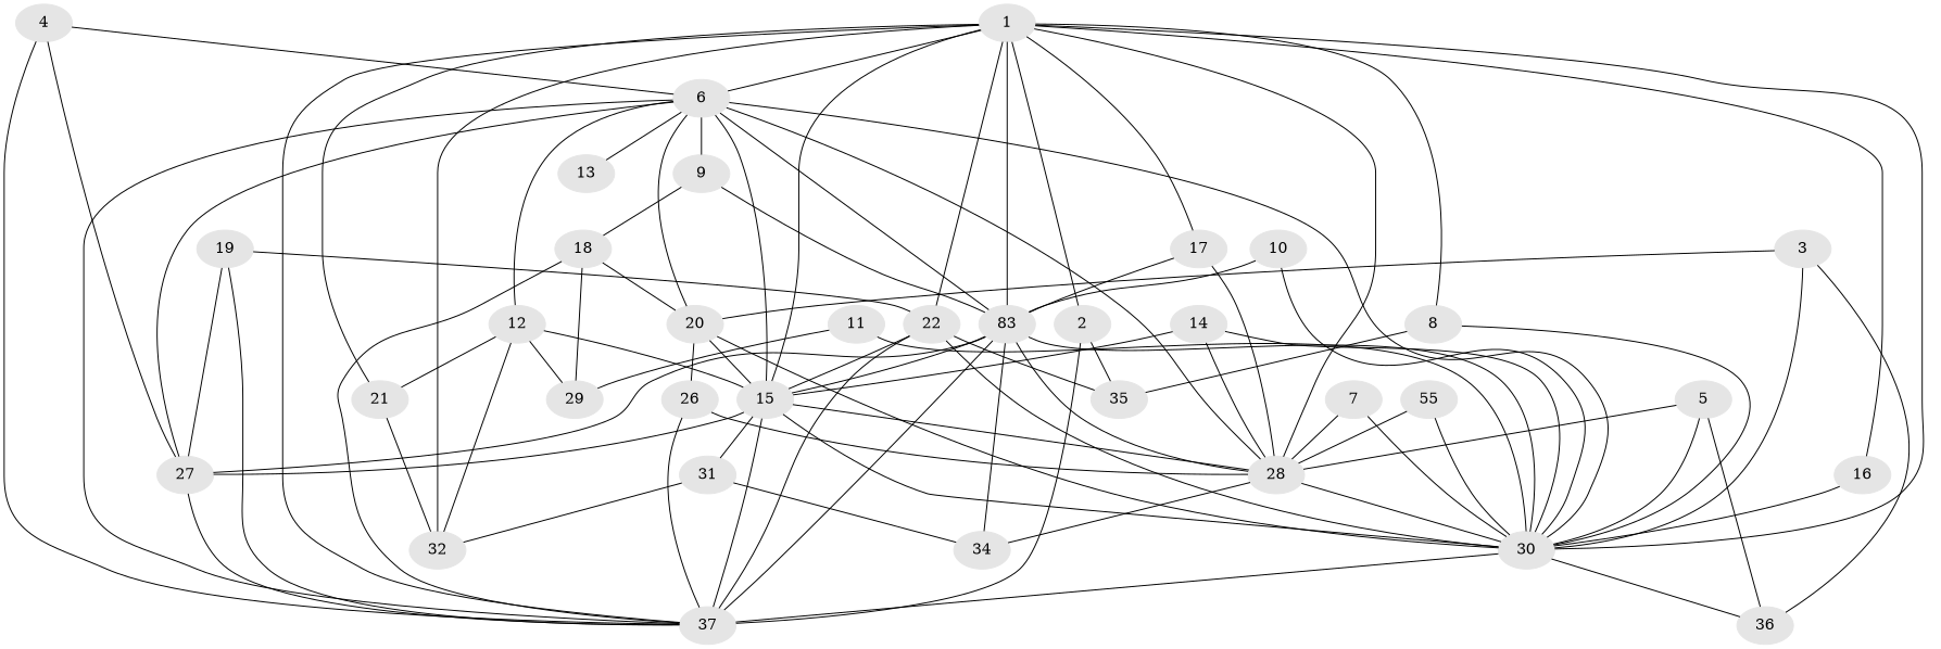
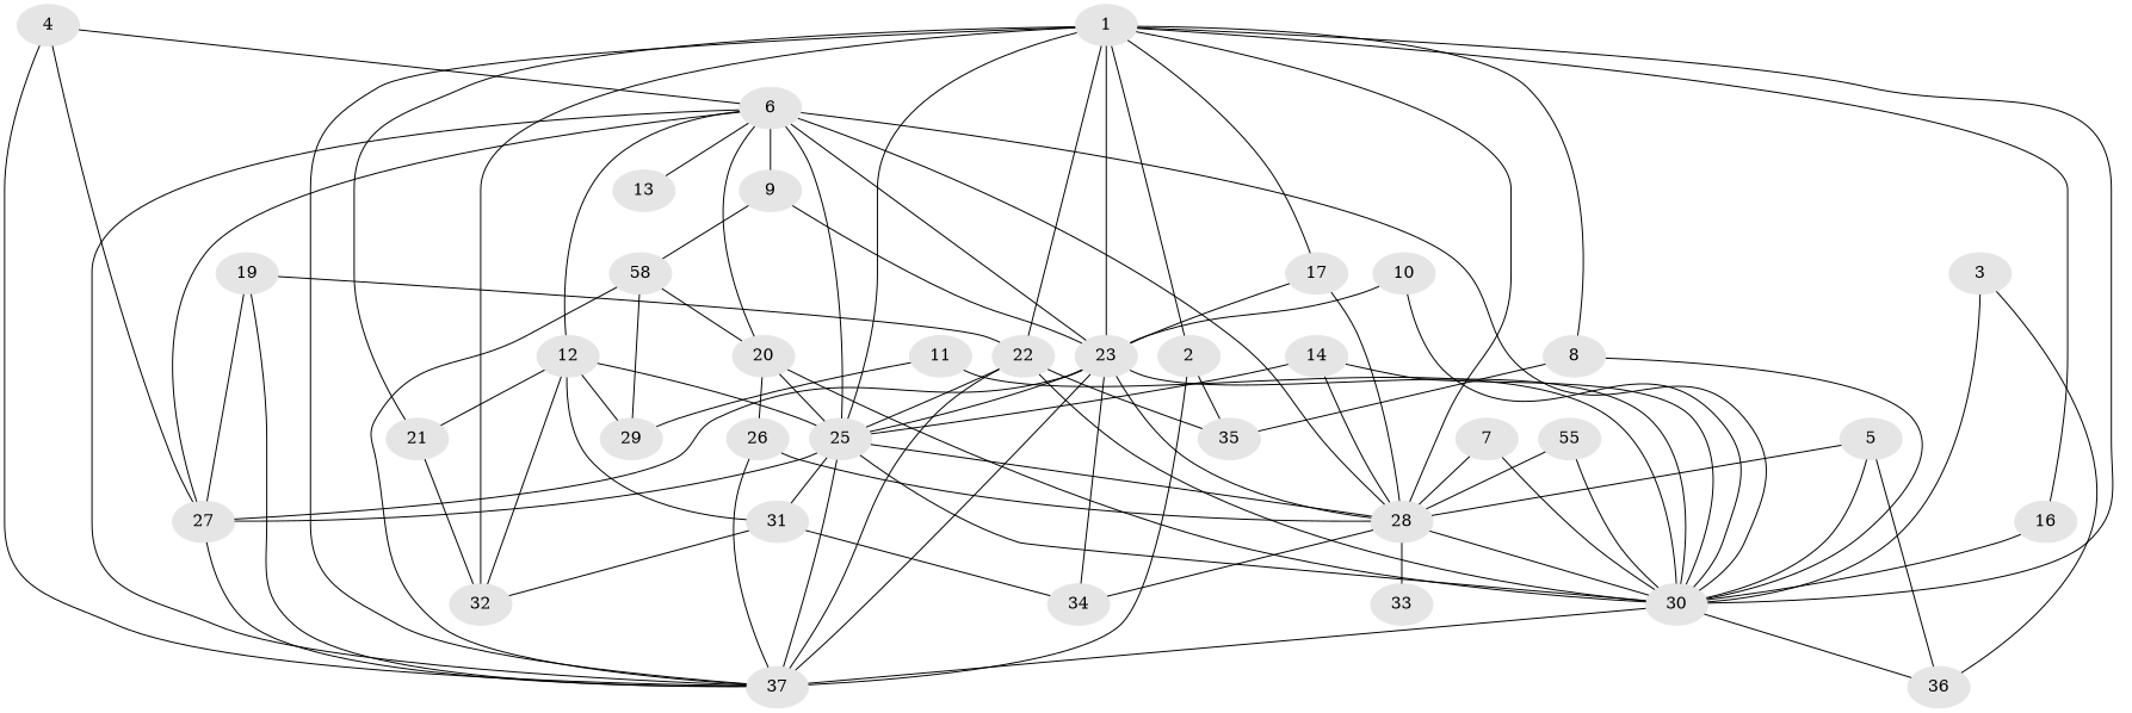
  graph {
    node [color=gray90 style=filled]
    edge [weight=1.0]
    1
    2
    6
    8
    16
    17
    21
    22
-   23 [label=83]
-   25 [label=15]
+   23
+   25
    28
    30
    32
    37
    35
    20
    27
    9
    12
    13
    34
    31
+   33
    36
    3
    26
    4
    5
-   18
+   18 [label=58]
    29
    7
    10
    11
    14
    n35 [label=55]
    19
    1 -- 2
-   1 -- 6 [weight=2.0]
    1 -- 8
    1 -- 16
    1 -- 17
    1 -- 21
    1 -- 22
    1 -- 23 [weight=2.0]
    1 -- 25 [weight=2.0]
    1 -- 28 [weight=3.0]
    1 -- 30 [weight=4.0]
    1 -- 32 [weight=2.0]
    1 -- 37 [weight=4.0]
    2 -- 37
    2 -- 35
    6 -- 23
    6 -- 25
    6 -- 28 [weight=2.0]
    6 -- 30 [weight=2.0]
    6 -- 37 [weight=3.0]
    6 -- 20
    6 -- 27
    6 -- 9
    6 -- 12
    6 -- 13
    8 -- 30
    8 -- 35
    16 -- 30 [weight=2.0]
    17 -- 23
    17 -- 28
    21 -- 32
    22 -- 25
    22 -- 30
    22 -- 37
    22 -- 35
    23 -- 25
    23 -- 28
    23 -- 30 [weight=3.0]
    23 -- 37 [weight=3.0]
    23 -- 27
    23 -- 34
    25 -- 28 [weight=2.0]
    25 -- 30 [weight=2.0]
    25 -- 37 [weight=3.0]
    25 -- 27
    25 -- 31
    28 -- 30 [weight=3.0]
    28 -- 34
+   28 -- 33
    30 -- 37 [weight=4.0]
    30 -- 36
    20 -- 25
    20 -- 30
    20 -- 26
    27 -- 37
    9 -- 23
    9 -- 18
    12 -- 21
    12 -- 25
    12 -- 32
+   12 -- 31
    12 -- 29
    31 -- 32
    31 -- 34
    3 -- 30 [weight=3.0]
-   3 -- 20
    3 -- 36
    26 -- 28
    26 -- 37
    4 -- 6
    4 -- 37
    4 -- 27
    5 -- 28
    5 -- 30
    5 -- 36
    18 -- 37
    18 -- 20
    18 -- 29
    7 -- 28
    7 -- 30
    10 -- 23
    10 -- 30 [weight=2.0]
    11 -- 30 [weight=2.0]
    11 -- 29
    14 -- 25
    14 -- 28
    14 -- 30
    n35 -- 28
    n35 -- 30
    19 -- 22
    19 -- 37
    19 -- 27
  }
